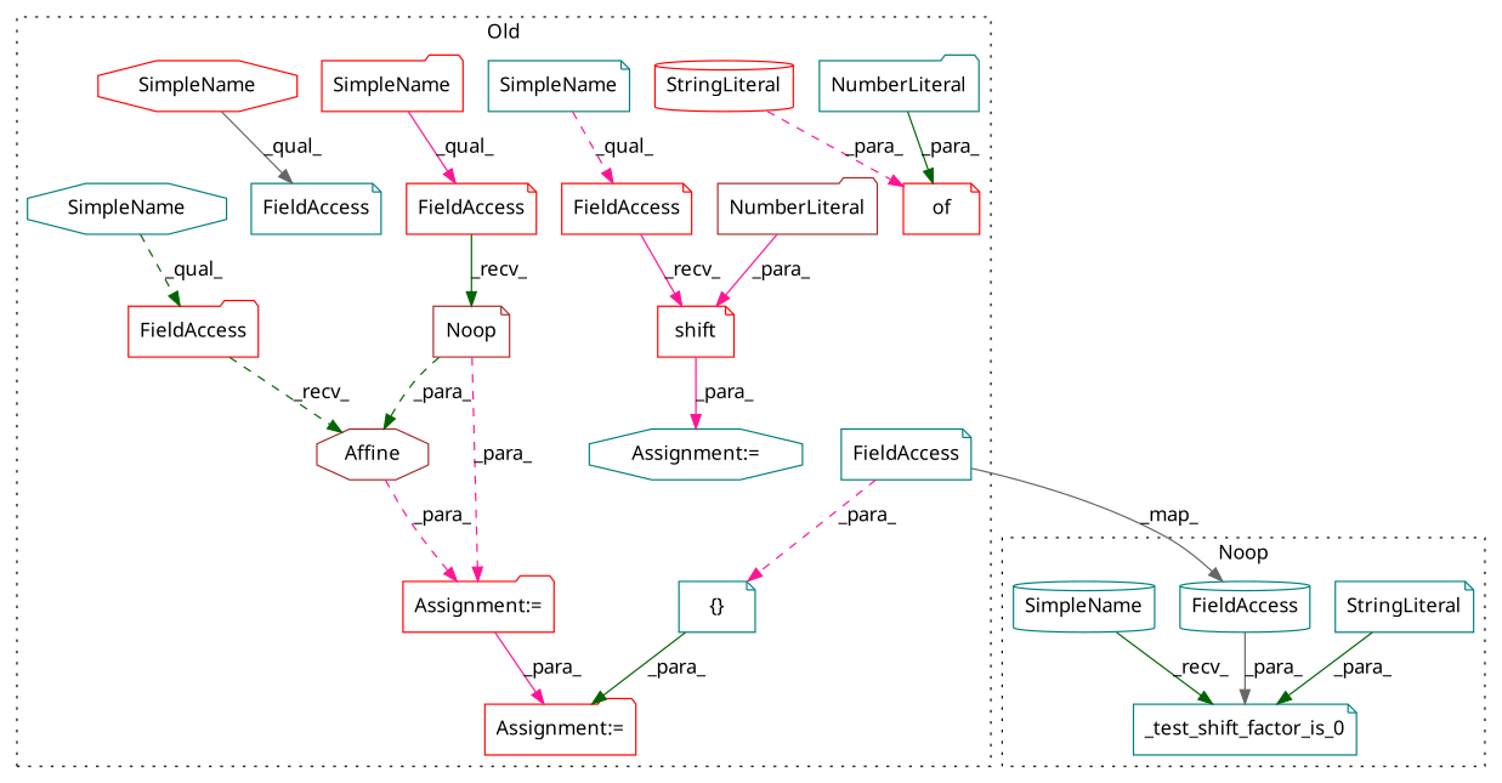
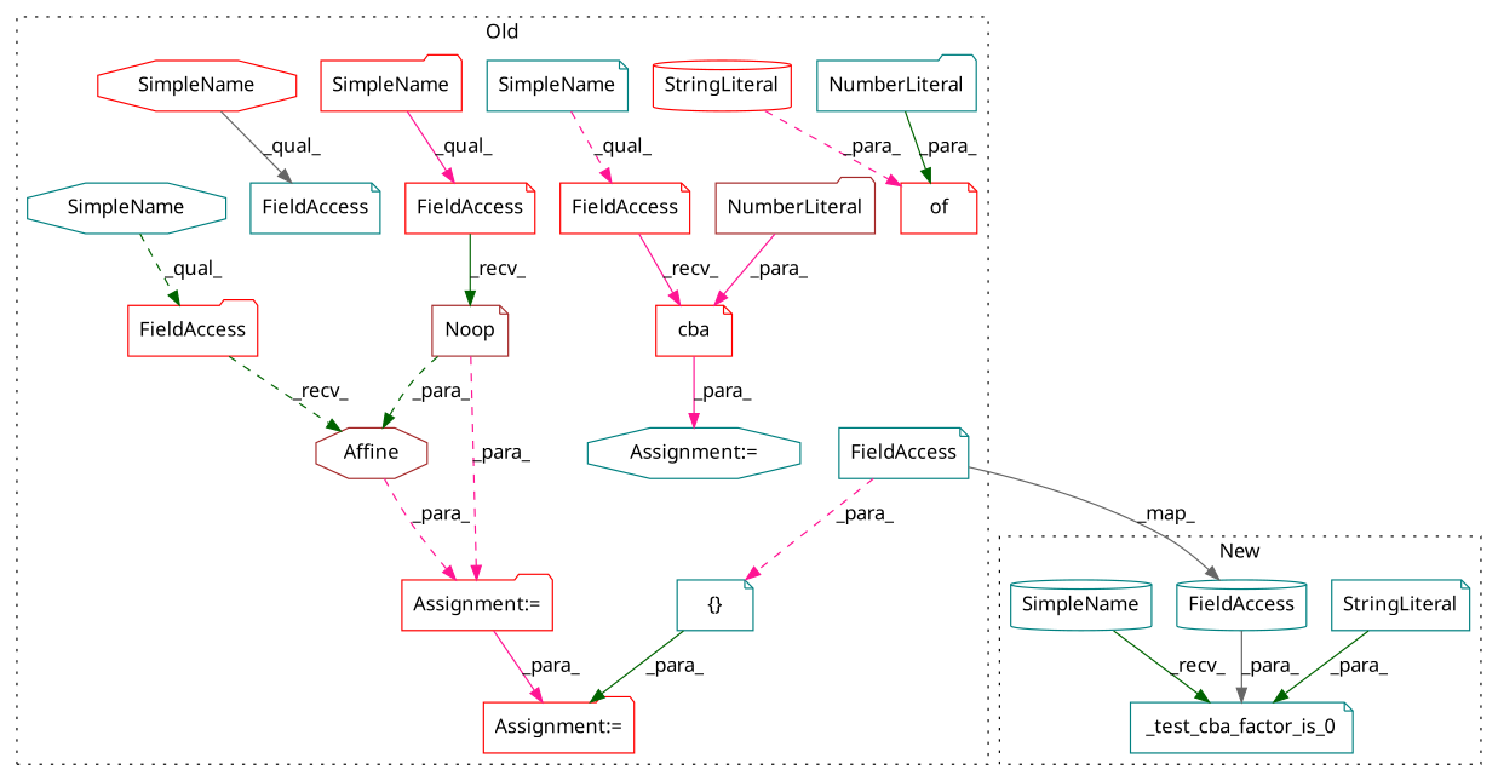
  digraph {
    fontname="Noto Sans"
    node [a=22 color=teal fontname="Noto Sans" l=1 s=34905 shape=note]
    edge [color=deeppink fontname="Noto Sans" style=solid]
    n1 [a=4 l="1,1" label="{}" s="35016,35027"]
    n2 [a=7 color=red label="Assignment:=" s=34984 shape=folder]
    n3 [a=32 color=brown l=6 label=Noop s=34923]
    n4 [color=red l=17 label=FieldAccess]
    n5 [l=17 label=FieldAccess s=34877]
    n6 [color=red l=17 label=FieldAccess s=34930 shape=folder]
    n7 [a=32 color=red l="3,1" label=of s="34959,34967"]
    n8 [a=34 label=NumberLiteral s=34966 shape=folder]
    n9 [a=32 color=brown l="7,1" label=Affine s="34948,34968" shape=octagon]
    n10 [a=7 color=red label="Assignment:=" s=34876 shape=folder]
    n11 [a=45 color=red l=3 label=StringLiteral s=34962 shape=cylinder]
    n12 [l=10 label=FieldAccess s=35017]
    n13 [color=red l=10 label=FieldAccess s=35047]
-   n14 [a=32 color=red l="6,1" label=shift s="35058,35065"]
+   n14 [a=32 color=red l="6,1" label=cba s="35058,35065"]
    n15 [a=34 color=brown label=NumberLiteral s=35064 shape=folder]
    n16 [a=7 label="Assignment:=" s=35046 shape=octagon]
    n17 [a=42 l=4 label=SimpleName s=35047]
    n18 [a=42 color=red l=6 label=SimpleName shape=folder]
    n19 [a=42 color=red l=6 label=SimpleName s=34877 shape=octagon]
    n20 [a=42 l=6 label=SimpleName s=34930 shape=octagon]
-   n21 [a=32 l="22,1" label=_test_shift_factor_is_0 s="34502,34554"]
+   n21 [a=32 l="22,1" label=_test_cba_factor_is_0 s="34502,34554"]
    n22 [a=45 l=19 label=StringLiteral s=34524]
    n23 [l=10 label=FieldAccess s=34544 shape=cylinder]
    n24 [a=42 l=4 label=SimpleName s=34497 shape=cylinder]
    subgraph cluster_1 {
      label=Old
      style=dotted
      n1
      n2
      n3
      n4
      n5
      n6
      n7
      n8
      n9
      n10
      n11
      n12
      n13
      n14
      n15
      n16
      n17
      n18
      n19
      n20
    }
    subgraph cluster_2 {
-     label=Noop
+     label=New
      style=dotted
      n21
      n22
      n23
      n24
    }
    n1 -> n2 [color=darkgreen label=_para_]
    n3 -> n9 [color=darkgreen label=_para_ style=dashed]
    n3 -> n10 [label=_para_ style=dashed]
    n4 -> n3 [color=darkgreen label=_recv_]
    n6 -> n9 [color=darkgreen label=_recv_ style=dashed]
    n8 -> n7 [color=darkgreen label=_para_]
    n9 -> n10 [label=_para_ style=dashed]
    n10 -> n2 [label=_para_]
    n11 -> n7 [label=_para_ style=dashed]
    n12 -> n1 [label=_para_ style=dashed]
    n12 -> n23 [color=gray40 label=_map_]
    n13 -> n14 [label=_recv_]
    n14 -> n16 [label=_para_]
    n15 -> n14 [label=_para_]
    n17 -> n13 [label=_qual_ style=dashed]
    n18 -> n4 [label=_qual_]
    n19 -> n5 [color=gray40 label=_qual_]
    n20 -> n6 [color=darkgreen label=_qual_ style=dashed]
    n22 -> n21 [color=darkgreen label=_para_]
    n23 -> n21 [color=gray40 label=_para_]
    n24 -> n21 [color=darkgreen label=_recv_]
  }
